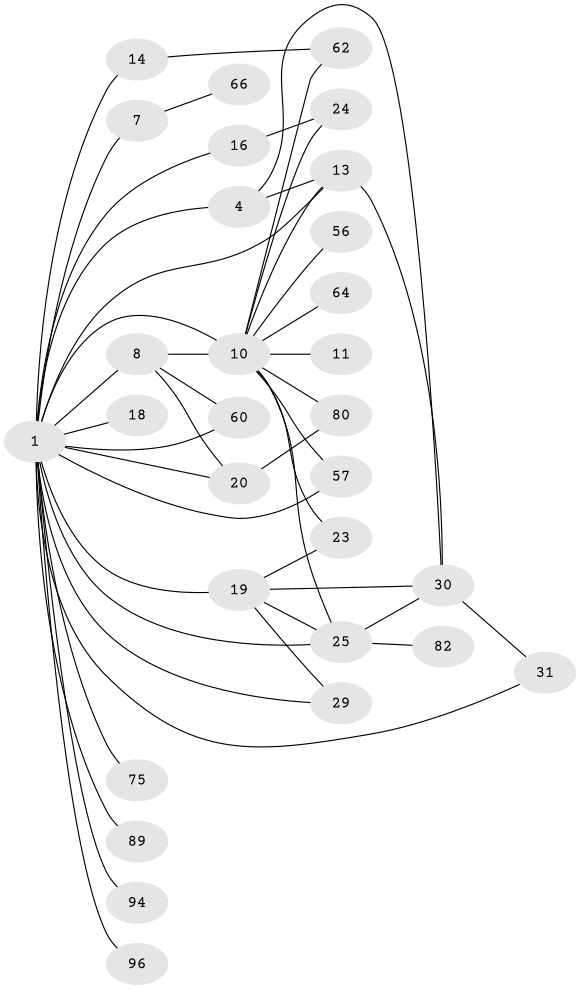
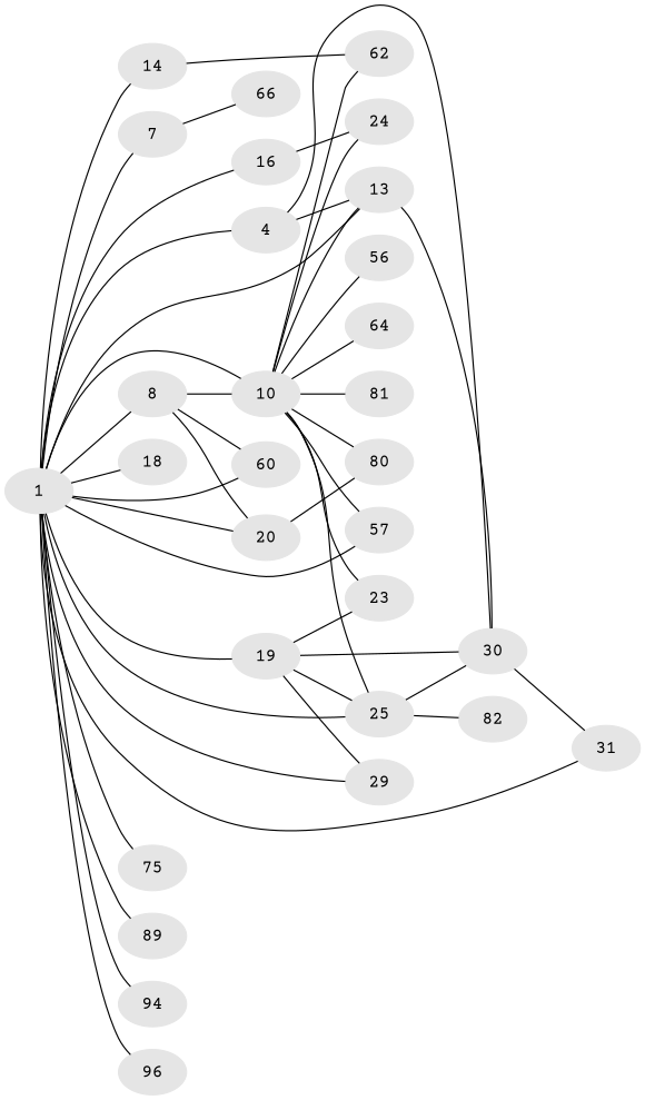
  graph {
    fontname="Courier Prime"
    rankdir=LR
    node [color=gray90 fontname="Courier Prime" style=filled]
    edge [fontname="Courier Prime"]
    1 [super="+74+3+5+70+2"]
    4 [super="+27"]
    7 [super="+50+28"]
    8 [super="+9+58"]
    10 [super="+49+15+54+12+39"]
    13 [super="+86"]
    14 [super="+38"]
    16
    18
    19 [super="+21"]
    20 [super="+22"]
    25 [super="+84+55"]
    29 [super="+52"]
    31 [super="+43"]
    57 [super="+93"]
    60 [super="+71"]
    75
    89
    94
    96
    30 [super="+76+46+44"]
    66 [super="+78"]
    23 [super="+26+36"]
    24
    56
    62
    64 [super="+68"]
    80
-   81 [super="+95" label=11]
+   81 [super="+95"]
    82
    1 -- 4 [weight=2]
    1 -- 7
    1 -- 8 [weight=2]
    1 -- 10 [weight=2]
    1 -- 13 [weight=2]
    1 -- 14 [weight=2]
    1 -- 16
    1 -- 18
    1 -- 19
    1 -- 20 [weight=2]
    1 -- 25 [weight=2]
    1 -- 29
    1 -- 31
    1 -- 57
    1 -- 60
    1 -- 75
    1 -- 89
    1 -- 94
    1 -- 96
    4 -- 13
    4 -- 30
    7 -- 66
    8 -- 10
    8 -- 20
    8 -- 60
    10 -- 13
    10 -- 25
    10 -- 57 [weight=2]
    10 -- 23
    10 -- 24
    10 -- 56
    10 -- 62
    10 -- 64
    10 -- 80
    10 -- 81 [weight=3]
    13 -- 30
    14 -- 62
    16 -- 24
    19 -- 25
    19 -- 29
    19 -- 30
    19 -- 23 [weight=2]
    20 -- 80
    25 -- 30
    25 -- 82
    30 -- 31
  }
